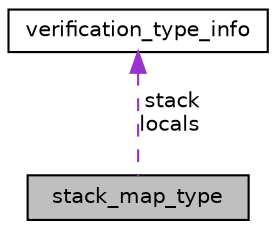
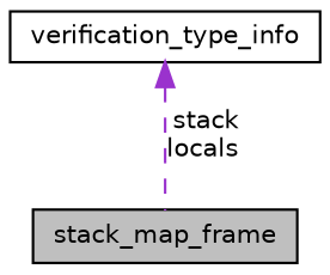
  digraph {
    node [color=black fontname=Helvetica fontsize=10 shape=record style=filled]
-   n1 [fillcolor=grey75 fontcolor=black height=0.2 label=stack_map_type width=0.4]
+   n1 [fillcolor=grey75 fontcolor=black height=0.2 label=stack_map_frame width=0.4]
    n2 [fillcolor=white height=0.2 label=verification_type_info width=0.4]
    n2 -> n1 [color=darkorchid3 dir=back fontname=Helvetica fontsize=10 label=" stack\nlocals" labelfontname=Helvetica labelfontsize=10 style=dashed]
  }
